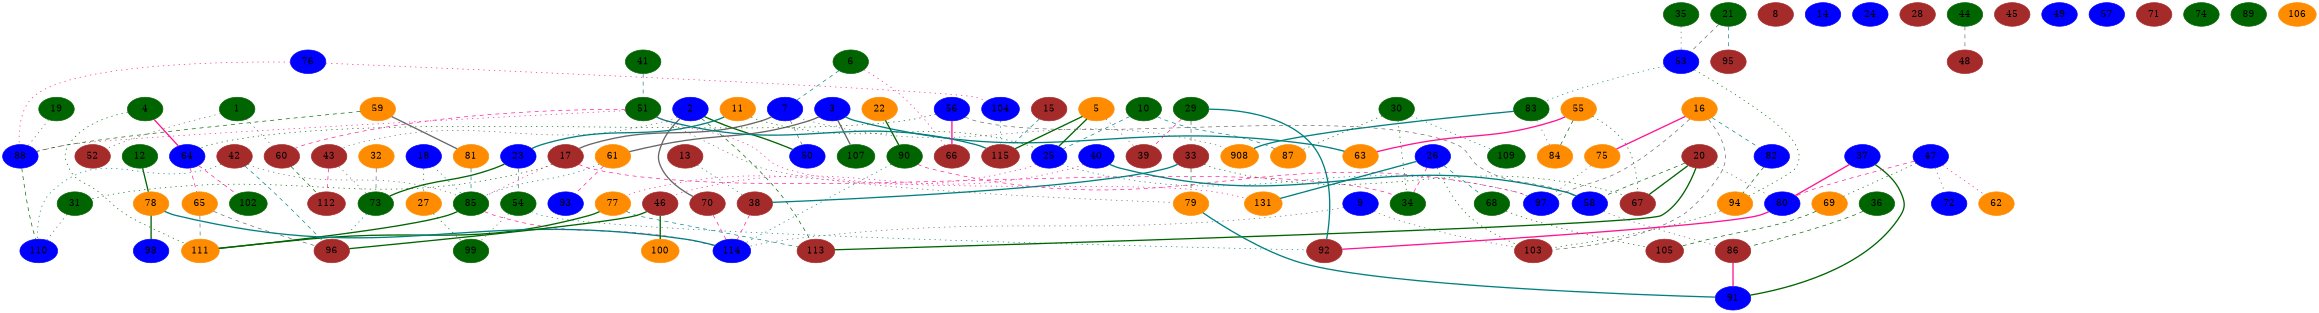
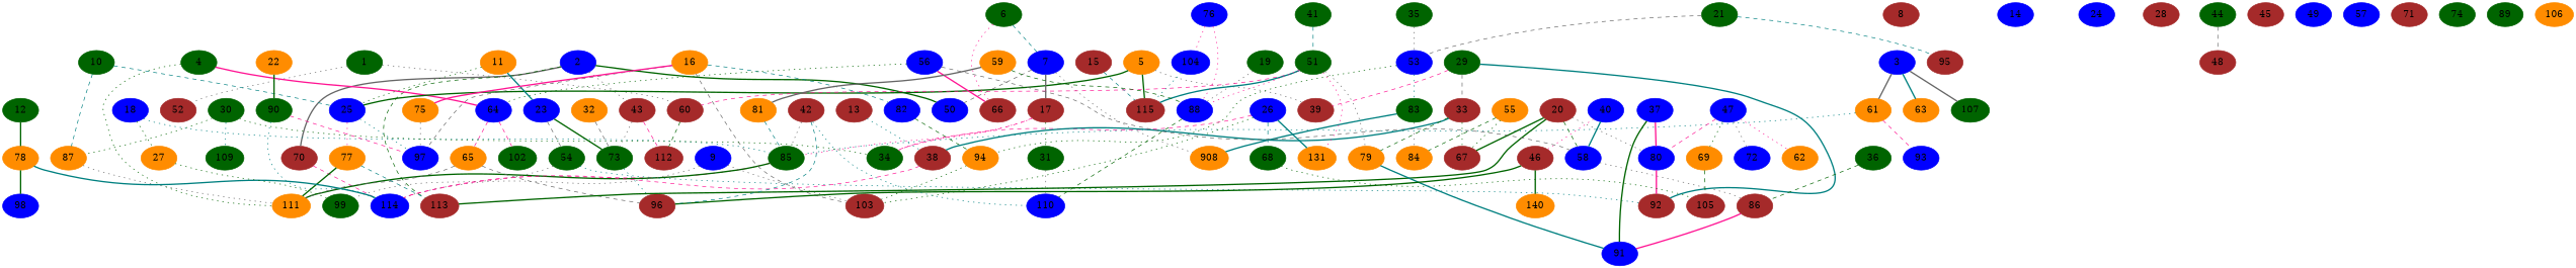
  graph {
    node [color=blue style=filled]
    edge [color=darkgreen style=dotted]
    1 [color=darkgreen]
    52 [color=brown]
    60 [color=brown]
    112 [color=brown]
    43 [color=brown]
    2
    50
    70 [color=brown]
    113 [color=brown]
    73 [color=darkgreen]
    114
    61 [color=darkorange]
    3
    63 [color=darkorange]
    107 [color=darkgreen]
    85 [color=darkgreen]
    93
    4 [color=darkgreen]
    64
    111 [color=darkorange]
    65 [color=darkorange]
    102 [color=darkgreen]
    5 [color=darkorange]
    25
    39 [color=brown]
    115 [color=brown]
    97
    77 [color=darkorange]
    6 [color=darkgreen]
    7
    66 [color=brown]
    17 [color=brown]
    n33 [color=darkorange label=908]
    31 [color=darkgreen]
    34 [color=darkgreen]
    8 [color=brown]
    103 [color=brown]
    9
    10 [color=darkgreen]
    87 [color=darkorange]
    11 [color=darkorange]
    23
    54 [color=darkgreen]
    12 [color=darkgreen]
    78 [color=darkorange]
    98
    13 [color=brown]
    38 [color=brown]
    14
    15 [color=brown]
    16 [color=darkorange]
    75 [color=darkorange]
    82
    94 [color=darkorange]
    110
    18
    27 [color=darkorange]
    99 [color=darkgreen]
    19 [color=darkgreen]
    88
    20 [color=brown]
    58
    67 [color=brown]
    80
    86 [color=brown]
    92 [color=brown]
    21 [color=darkgreen]
    53
    95 [color=brown]
    83 [color=darkgreen]
    22 [color=darkorange]
    90 [color=darkgreen]
    96 [color=brown]
    24
    26
    68 [color=darkgreen]
    n77 [color=darkorange label=131]
    105 [color=brown]
    28 [color=brown]
    29 [color=darkgreen]
    33 [color=brown]
    79 [color=darkorange]
    30 [color=darkgreen]
    109 [color=darkgreen]
    32 [color=darkorange]
    91
    35 [color=darkgreen]
    36 [color=darkgreen]
    37
    40
    46 [color=brown]
-   100 [color=darkorange]
+   100 [color=darkorange label=140]
    41 [color=darkgreen]
    51 [color=darkgreen]
    42 [color=brown]
    44 [color=darkgreen]
    48 [color=brown]
    45 [color=brown]
    47
    62 [color=darkorange]
    69 [color=darkorange]
    72
    49
    84 [color=darkorange]
    55 [color=darkorange]
    56
    57
    59 [color=darkorange]
    81 [color=darkorange]
    71 [color=brown]
    74 [color=darkgreen]
    76
    104
    89 [color=darkgreen]
    106 [color=darkorange]
    1 -- 52 [color=gray40]
    1 -- 60 [color=gray40]
    60 -- 112 [style=dashed]
    43 -- 112 [color=deeppink style=dashed]
    43 -- 73 [color=gray40]
    2 -- 43 [color=gray40]
    2 -- 50 [style=bold]
    2 -- 70 [color=gray40 style=bold]
    2 -- 113 [style=dashed]
    70 -- 114 [color=deeppink style=dashed]
    73 -- 96 [color=teal]
    61 -- 85 [color=teal]
    61 -- 93 [color=deeppink style=dashed]
    3 -- 61 [color=gray40 style=bold]
    3 -- 63 [color=teal style=bold]
    3 -- 107 [color=gray40 style=bold]
    85 -- 114 [color=deeppink style=dashed]
    85 -- 111 [style=bold]
    4 -- 64 [color=deeppink style=bold]
    4 -- 111
    64 -- 65 [color=deeppink style=dashed]
    64 -- 102 [color=deeppink style=dashed]
    65 -- 111 [color=gray40 style=dashed]
    65 -- 96 [color=gray40 style=dashed]
    5 -- 25 [style=bold]
    5 -- 39 [color=gray40]
    5 -- 115 [style=bold]
    25 -- 97 [color=teal]
    25 -- 77 [color=deeppink]
    77 -- 113 [color=teal style=dashed]
    77 -- 111 [style=bold]
    6 -- 7 [color=teal style=dashed]
    6 -- 66 [color=deeppink]
    7 -- 50 [color=gray40 style=dashed]
    7 -- 17 [color=gray40 style=bold]
    7 -- n33 [color=gray40]
    17 -- 85 [color=deeppink]
    17 -- 31
    17 -- 34 [color=deeppink style=dashed]
    31 -- 110 [color=gray40]
    9 -- 114 [color=gray40]
    9 -- 103 [color=gray40]
    10 -- 25 [color=teal style=dashed]
    10 -- 87 [color=teal style=dashed]
+   87 -- 111 [color=gray40]
    11 -- 25
    11 -- 23 [color=teal style=bold]
    23 -- 73 [style=bold]
    23 -- 54 [color=gray40 style=dashed]
    54 -- 99 [color=gray40]
    54 -- 92 [color=teal]
    12 -- 78 [style=bold]
    78 -- 114 [color=teal style=bold]
    78 -- 98 [style=bold]
    13 -- 38 [color=teal]
    38 -- 114 [color=deeppink style=dashed]
    15 -- 115 [color=teal style=dashed]
    16 -- 97 [color=gray40 style=dashed]
    16 -- 103 [color=gray40 style=dashed]
    16 -- 75 [color=deeppink style=bold]
    16 -- 82 [color=teal style=dashed]
    75 -- 97 [color=gray40]
    82 -- 94 [style=dashed]
    94 -- 103
    18 -- 85 [color=teal]
    18 -- 27
    27 -- 99
    19 -- 88 [color=gray40]
    88 -- 110 [style=dashed]
    20 -- 113 [style=bold]
    20 -- 58 [style=dashed]
    20 -- 67 [style=bold]
    20 -- 80 [color=gray40]
    58 -- 86 [color=gray40]
    80 -- 92 [color=deeppink style=bold]
    86 -- 91 [color=deeppink style=bold]
    21 -- 53 [color=gray40 style=dashed]
    21 -- 95 [color=teal style=dashed]
    53 -- 94
    53 -- 83 [color=teal]
    83 -- n33 [color=teal style=bold]
    83 -- 84 [color=gray40]
    22 -- 90 [style=bold]
    90 -- 114 [color=teal]
    90 -- 97 [color=deeppink style=dashed]
    26 -- 34 [color=deeppink style=dashed]
    26 -- 103
    26 -- 68 [color=teal style=dashed]
    26 -- n77 [color=teal style=bold]
    68 -- 105
    29 -- 39 [color=deeppink style=dashed]
    29 -- 92 [color=teal style=bold]
    29 -- 33 [color=gray40 style=dashed]
    33 -- 38 [color=teal style=bold]
    33 -- 67
    33 -- 79 [style=dashed]
    79 -- 91 [color=teal style=bold]
    30 -- 34
    30 -- 87
    30 -- 109 [color=teal]
    32 -- 73 [color=gray40 style=dashed]
    35 -- 53 [color=gray40]
    36 -- 86 [style=dashed]
    37 -- 80 [color=deeppink style=bold]
    37 -- 91 [style=bold]
    40 -- 58 [color=teal style=bold]
    40 -- 46 [color=deeppink]
    46 -- 96 [style=bold]
    46 -- 100 [style=bold]
    41 -- 51 [color=teal style=dashed]
    51 -- 60 [color=deeppink style=dashed]
    51 -- 115 [color=teal style=bold]
    51 -- 88 [color=deeppink]
    51 -- n77 [color=deeppink]
    51 -- 79 [color=gray40]
    42 -- 85 [color=gray40]
    42 -- 110 [color=teal]
    42 -- 96 [color=teal style=dashed]
    44 -- 48 [color=gray40 style=dashed]
    47 -- 80 [color=deeppink style=dashed]
    47 -- 62 [color=deeppink]
    47 -- 69
    47 -- 72 [color=gray40]
    69 -- 105 [style=dashed]
-   55 -- 63 [color=deeppink style=bold]
    55 -- 67
    55 -- 84 [style=dashed]
    56 -- 64
    56 -- 66 [color=deeppink style=bold]
    56 -- 58 [color=gray40 style=dashed]
    59 -- 88 [style=dashed]
    59 -- 81 [color=gray40 style=bold]
    81 -- 85 [color=teal style=dashed]
    76 -- 88 [color=deeppink]
    76 -- 104 [color=deeppink]
    104 -- 115 [color=teal]
  }
